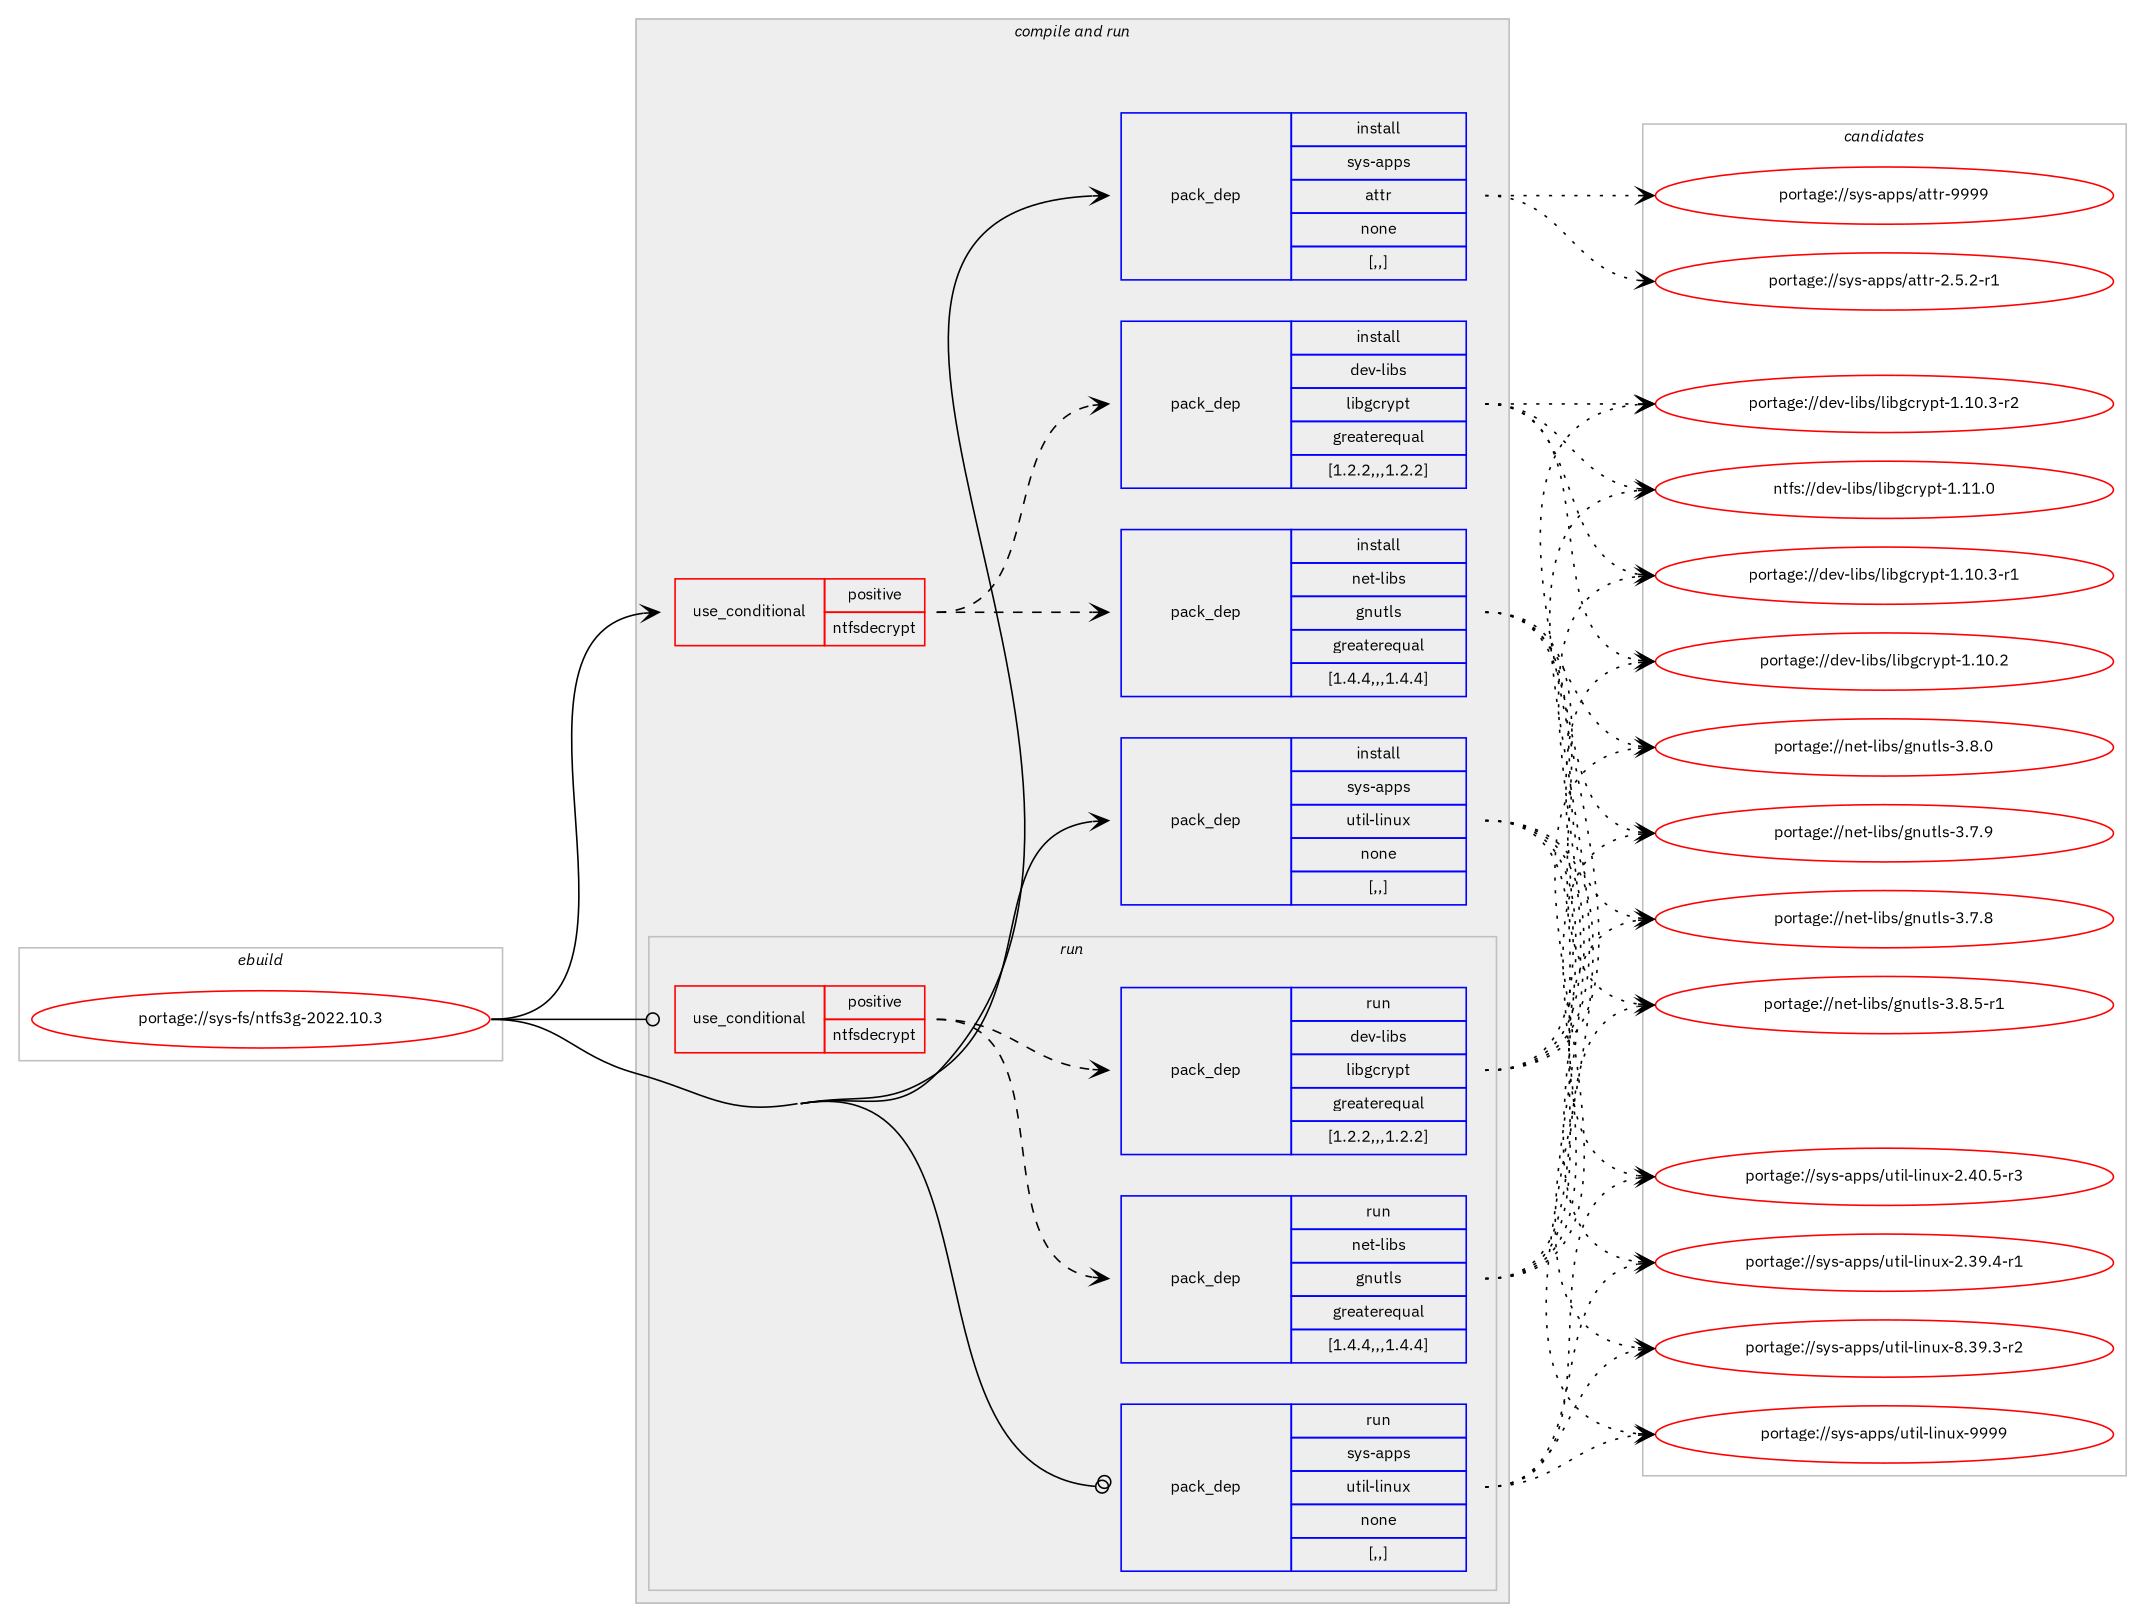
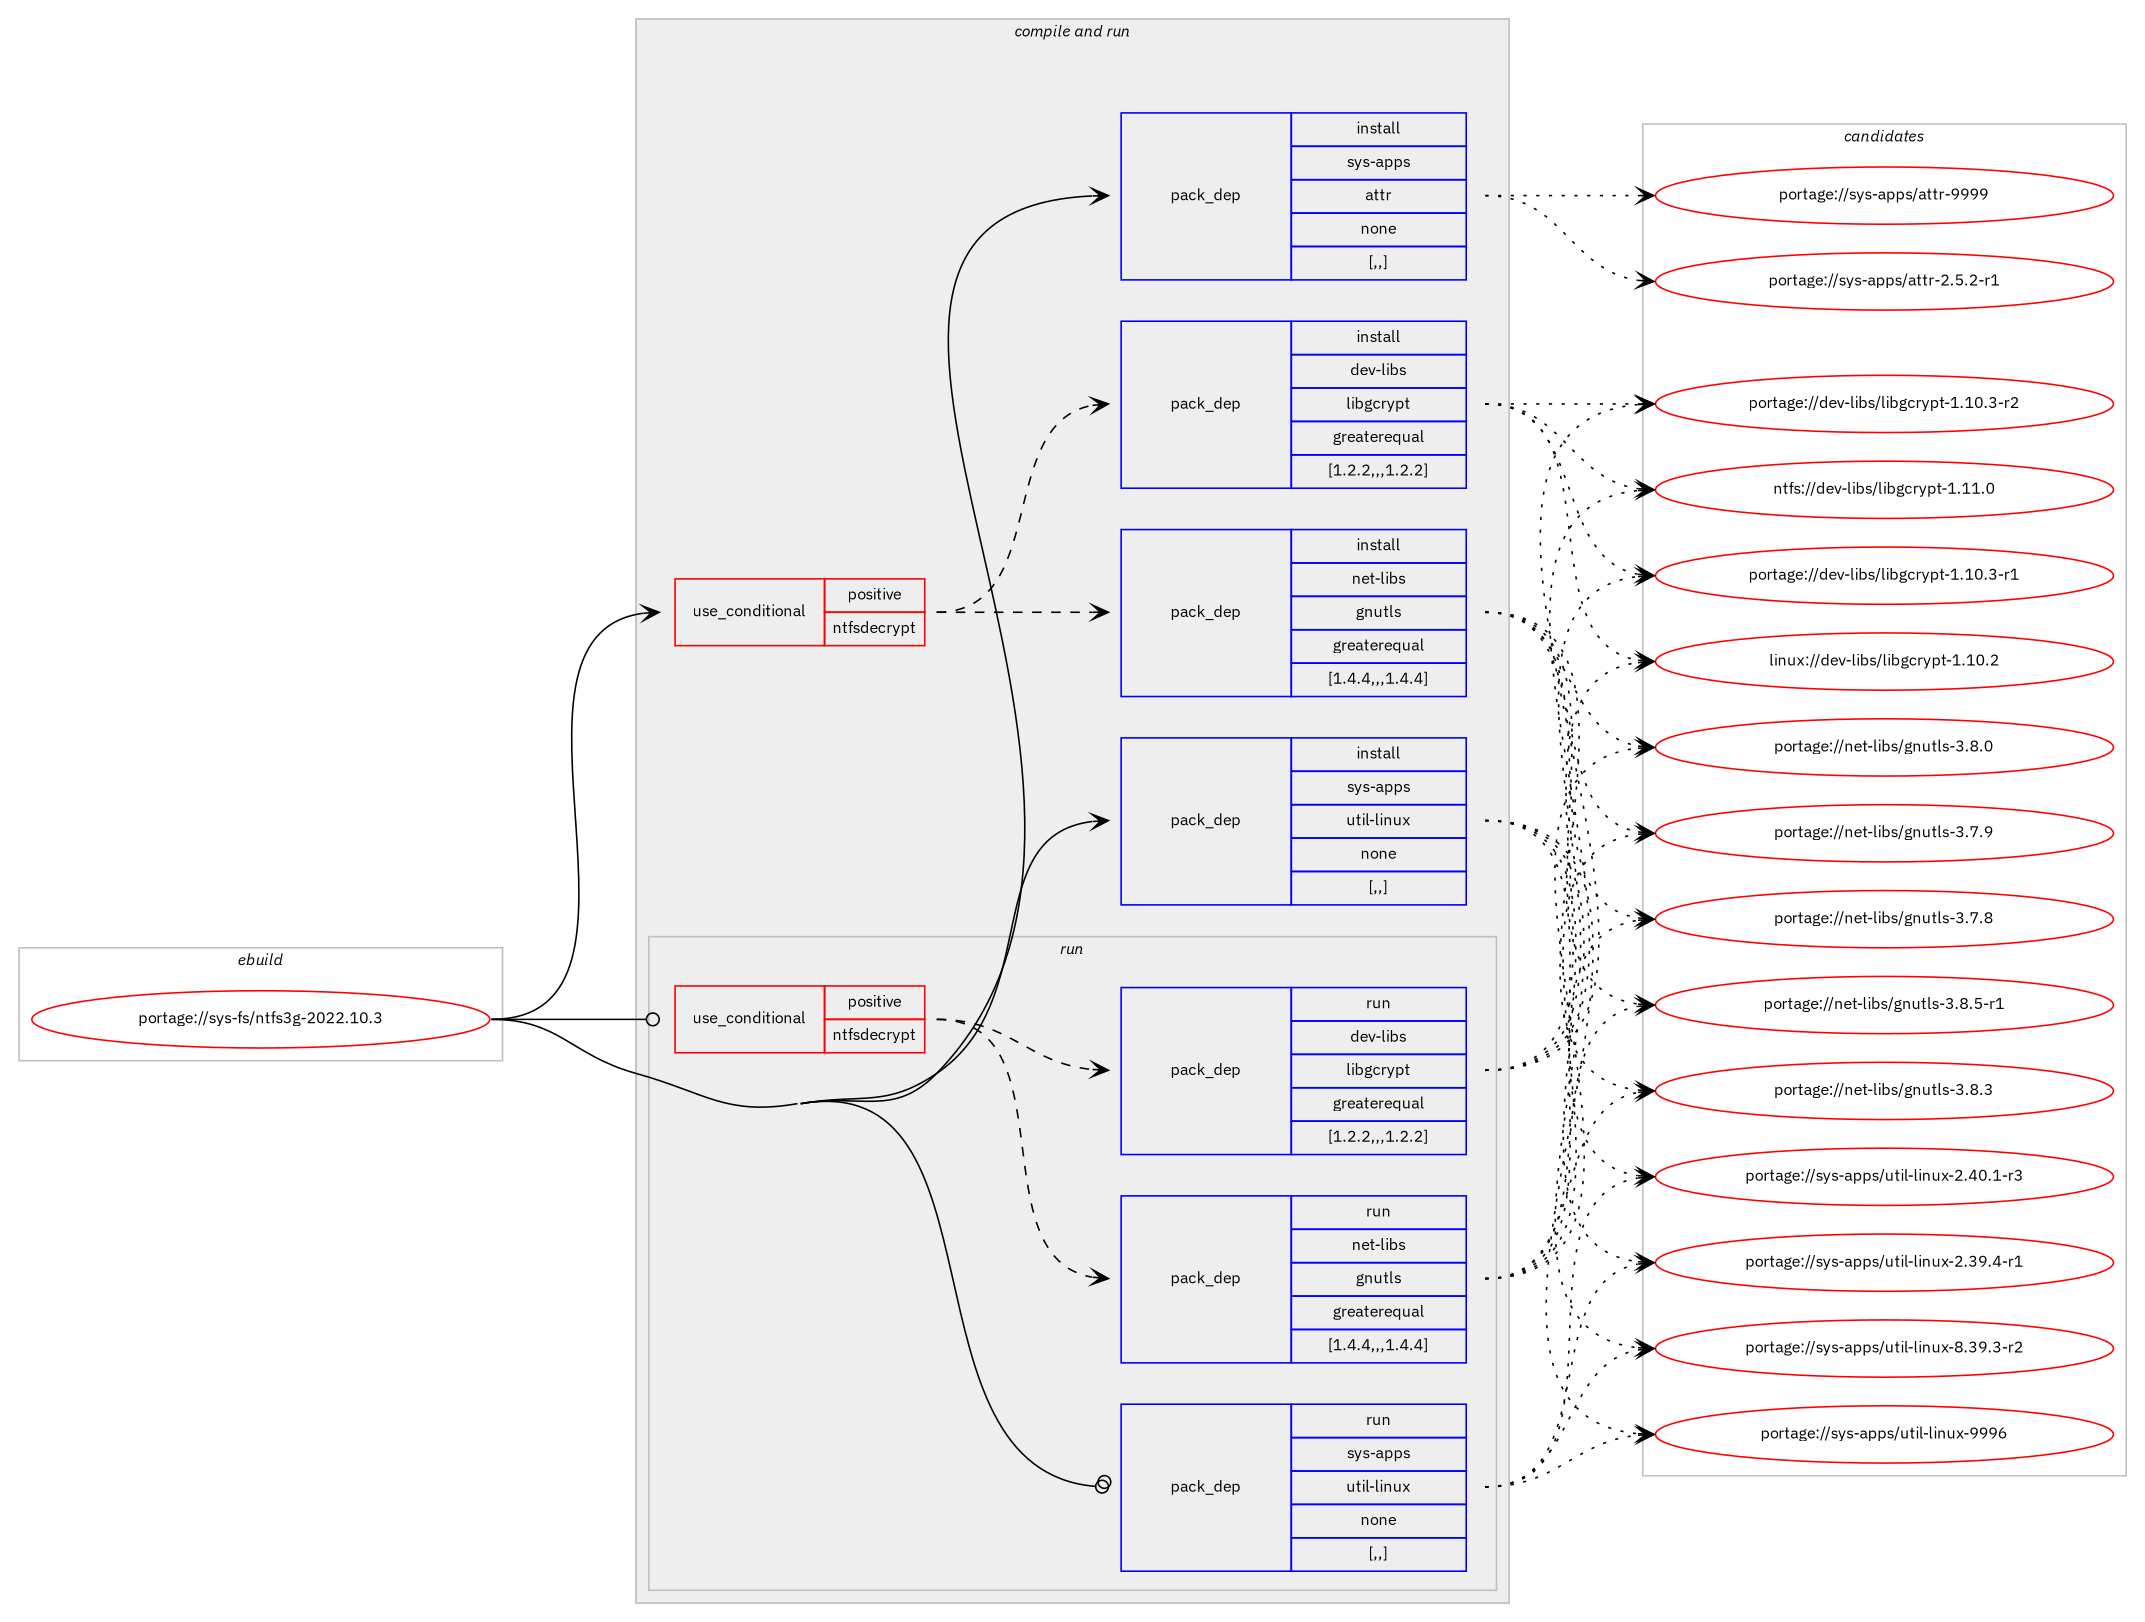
  digraph {
    compound=true
    concentrate=true
    fontname="IBM Plex Sans"
    fontsize=10
    newrank=true
    rankdir=LR
    ranksep=1.5
    node [color=red fontname="IBM Plex Sans" fontsize=10]
    edge [arrowhead=vee fontname="IBM Plex Sans" headport=w style=dotted tailport=e weight=100]
    n1 [label="portage://sys-fs/ntfs3g-2022.10.3" width=4]
    n2 [color=blue label=<<TABLE BORDER="0" CELLBORDER="1" CELLSPACING="0" CELLPADDING="4" WIDTH="220"><TR><TD ROWSPAN="6" CELLPADDING="30">pack_dep</TD></TR><TR><TD WIDTH="110">install</TD></TR><TR><TD>dev-libs</TD></TR><TR><TD>libgcrypt</TD></TR><TR><TD>greaterequal</TD></TR><TR><TD>[1.2.2,,,1.2.2]</TD></TR></TABLE>> shape=none]
    n3 [color=blue label=<<TABLE BORDER="0" CELLBORDER="1" CELLSPACING="0" CELLPADDING="4" WIDTH="220"><TR><TD ROWSPAN="6" CELLPADDING="30">pack_dep</TD></TR><TR><TD WIDTH="110">install</TD></TR><TR><TD>net-libs</TD></TR><TR><TD>gnutls</TD></TR><TR><TD>greaterequal</TD></TR><TR><TD>[1.4.4,,,1.4.4]</TD></TR></TABLE>> shape=none]
    n4 [label=<<TABLE BORDER="0" CELLBORDER="1" CELLSPACING="0" CELLPADDING="4"><TR><TD ROWSPAN="3" CELLPADDING="10">use_conditional</TD></TR><TR><TD>positive</TD></TR><TR><TD>ntfsdecrypt</TD></TR></TABLE>> shape=none]
    n5 [color=blue label=<<TABLE BORDER="0" CELLBORDER="1" CELLSPACING="0" CELLPADDING="4" WIDTH="220"><TR><TD ROWSPAN="6" CELLPADDING="30">pack_dep</TD></TR><TR><TD WIDTH="110">install</TD></TR><TR><TD>sys-apps</TD></TR><TR><TD>attr</TD></TR><TR><TD>none</TD></TR><TR><TD>[,,]</TD></TR></TABLE>> shape=none]
    n6 [color=blue label=<<TABLE BORDER="0" CELLBORDER="1" CELLSPACING="0" CELLPADDING="4" WIDTH="220"><TR><TD ROWSPAN="6" CELLPADDING="30">pack_dep</TD></TR><TR><TD WIDTH="110">install</TD></TR><TR><TD>sys-apps</TD></TR><TR><TD>util-linux</TD></TR><TR><TD>none</TD></TR><TR><TD>[,,]</TD></TR></TABLE>> shape=none]
    n7 [color=blue label=<<TABLE BORDER="0" CELLBORDER="1" CELLSPACING="0" CELLPADDING="4" WIDTH="220"><TR><TD ROWSPAN="6" CELLPADDING="30">pack_dep</TD></TR><TR><TD WIDTH="110">run</TD></TR><TR><TD>dev-libs</TD></TR><TR><TD>libgcrypt</TD></TR><TR><TD>greaterequal</TD></TR><TR><TD>[1.2.2,,,1.2.2]</TD></TR></TABLE>> shape=none]
    n8 [color=blue label=<<TABLE BORDER="0" CELLBORDER="1" CELLSPACING="0" CELLPADDING="4" WIDTH="220"><TR><TD ROWSPAN="6" CELLPADDING="30">pack_dep</TD></TR><TR><TD WIDTH="110">run</TD></TR><TR><TD>net-libs</TD></TR><TR><TD>gnutls</TD></TR><TR><TD>greaterequal</TD></TR><TR><TD>[1.4.4,,,1.4.4]</TD></TR></TABLE>> shape=none]
    n9 [label=<<TABLE BORDER="0" CELLBORDER="1" CELLSPACING="0" CELLPADDING="4"><TR><TD ROWSPAN="3" CELLPADDING="10">use_conditional</TD></TR><TR><TD>positive</TD></TR><TR><TD>ntfsdecrypt</TD></TR></TABLE>> shape=none]
    n10 [color=blue label=<<TABLE BORDER="0" CELLBORDER="1" CELLSPACING="0" CELLPADDING="4" WIDTH="220"><TR><TD ROWSPAN="6" CELLPADDING="30">pack_dep</TD></TR><TR><TD WIDTH="110">run</TD></TR><TR><TD>sys-apps</TD></TR><TR><TD>util-linux</TD></TR><TR><TD>none</TD></TR><TR><TD>[,,]</TD></TR></TABLE>> shape=none]
    n11 [label="ntfs://dev-libs/libgcrypt-1.11.0" width=4]
    n12 [label="portage://dev-libs/libgcrypt-1.10.3-r2" width=4]
    n13 [label="portage://dev-libs/libgcrypt-1.10.3-r1" width=4]
-   n14 [label="portage://dev-libs/libgcrypt-1.10.2" width=4]
+   n14 [label="linux://dev-libs/libgcrypt-1.10.2" width=4]
    n15 [label="portage://net-libs/gnutls-3.8.5-r1" width=4]
+   n16 [label="portage://net-libs/gnutls-3.8.3" width=4]
    n17 [label="portage://net-libs/gnutls-3.8.0" width=4]
    n18 [label="portage://net-libs/gnutls-3.7.9" width=4]
    n19 [label="portage://net-libs/gnutls-3.7.8" width=4]
    n20 [label="portage://sys-apps/attr-9999" width=4]
    n21 [label="portage://sys-apps/attr-2.5.2-r1" width=4]
-   n22 [label="portage://sys-apps/util-linux-9999" width=4]
-   n23 [label="portage://sys-apps/util-linux-2.40.5-r3" width=4]
+   n22 [label="portage://sys-apps/util-linux-9996" width=4]
+   n23 [label="portage://sys-apps/util-linux-2.40.1-r3" width=4]
    n24 [label="portage://sys-apps/util-linux-2.39.4-r1" width=4]
    n25 [label="portage://sys-apps/util-linux-8.39.3-r2" width=4]
    subgraph cluster_1 {
      color=gray
      label=<<i>ebuild</i>>
      rank=same
      n1
    }
    subgraph cluster_2 {
      color=gray
      label=<<i>dependencies</i>>
      subgraph cluster_3 {
        color=gray
        fillcolor="#eeeeee"
        label=<<i>compile</i>>
        style=filled
        subgraph sub_4 {
          color=gray
          fillcolor="#eeeeee"
          label=<<i>compile</i>>
          style=filled
          n4
          subgraph sub_5 {
            color=gray
            fillcolor="#eeeeee"
            label=<<i>compile</i>>
            style=filled
            n2
          }
          subgraph sub_6 {
            color=gray
            fillcolor="#eeeeee"
            label=<<i>compile</i>>
            style=filled
            n3
          }
        }
        subgraph sub_7 {
          color=gray
          fillcolor="#eeeeee"
          label=<<i>compile</i>>
          style=filled
          n5
        }
        subgraph sub_8 {
          color=gray
          fillcolor="#eeeeee"
          label=<<i>compile</i>>
          style=filled
          n6
        }
      }
      subgraph cluster_9 {
        color=gray
        fillcolor="#eeeeee"
        label=<<i>compile and run</i>>
        style=filled
      }
      subgraph cluster_10 {
        color=gray
        fillcolor="#eeeeee"
        label=<<i>run</i>>
        style=filled
        subgraph sub_11 {
          color=gray
          fillcolor="#eeeeee"
          label=<<i>run</i>>
          style=filled
          n9
          subgraph sub_12 {
            color=gray
            fillcolor="#eeeeee"
            label=<<i>run</i>>
            style=filled
            n7
          }
          subgraph sub_13 {
            color=gray
            fillcolor="#eeeeee"
            label=<<i>run</i>>
            style=filled
            n8
          }
        }
        subgraph sub_14 {
          color=gray
          fillcolor="#eeeeee"
          label=<<i>run</i>>
          style=filled
          n10
        }
      }
    }
    subgraph cluster_15 {
      color=gray
      label=<<i>candidates</i>>
      rank=same
      subgraph sub_16 {
        color=black
        label=<<i>candidates</i>>
        nodesep=1
        rank=same
        n11
        n12
        n13
        n14
      }
      subgraph sub_17 {
        color=black
        label=<<i>candidates</i>>
        nodesep=1
        rank=same
        n15
+       n16
        n17
        n18
        n19
      }
      subgraph sub_18 {
        color=black
        label=<<i>candidates</i>>
        nodesep=1
        rank=same
        n20
        n21
      }
      subgraph sub_19 {
        color=black
        label=<<i>candidates</i>>
        nodesep=1
        rank=same
        n22
        n23
        n24
        n25
      }
      subgraph sub_20 {
        color=black
        label=<<i>candidates</i>>
        nodesep=1
        rank=same
        n11
        n12
        n13
        n14
      }
      subgraph sub_21 {
        color=black
        label=<<i>candidates</i>>
        nodesep=1
        rank=same
        n15
+       n16
        n17
        n18
        n19
      }
      subgraph sub_22 {
        color=black
        label=<<i>candidates</i>>
        nodesep=1
        rank=same
        n22
        n23
        n24
        n25
      }
    }
    n1 -> n4 [style=solid weight=20]
    n1 -> n5 [style=solid weight=20]
    n1 -> n6 [style=solid weight=20]
    n1 -> n9 [arrowhead=odot style=solid weight=20]
    n1 -> n10 [arrowhead=odot style=solid weight=20]
    n2 -> n11
    n2 -> n12
    n2 -> n13
    n2 -> n14
    n3 -> n15
+   n3 -> n16
    n3 -> n17
    n3 -> n18
    n3 -> n19
    n4 -> n2 [style=dashed weight=20]
    n4 -> n3 [style=dashed weight=20]
    n5 -> n20
    n5 -> n21
    n6 -> n22
    n6 -> n23
    n6 -> n24
    n6 -> n25
    n7 -> n11
    n7 -> n12
    n7 -> n13
    n7 -> n14
    n8 -> n15
+   n8 -> n16
    n8 -> n17
    n8 -> n18
    n8 -> n19
    n9 -> n7 [style=dashed weight=20]
    n9 -> n8 [style=dashed weight=20]
    n10 -> n22
    n10 -> n23
    n10 -> n24
    n10 -> n25
  }
